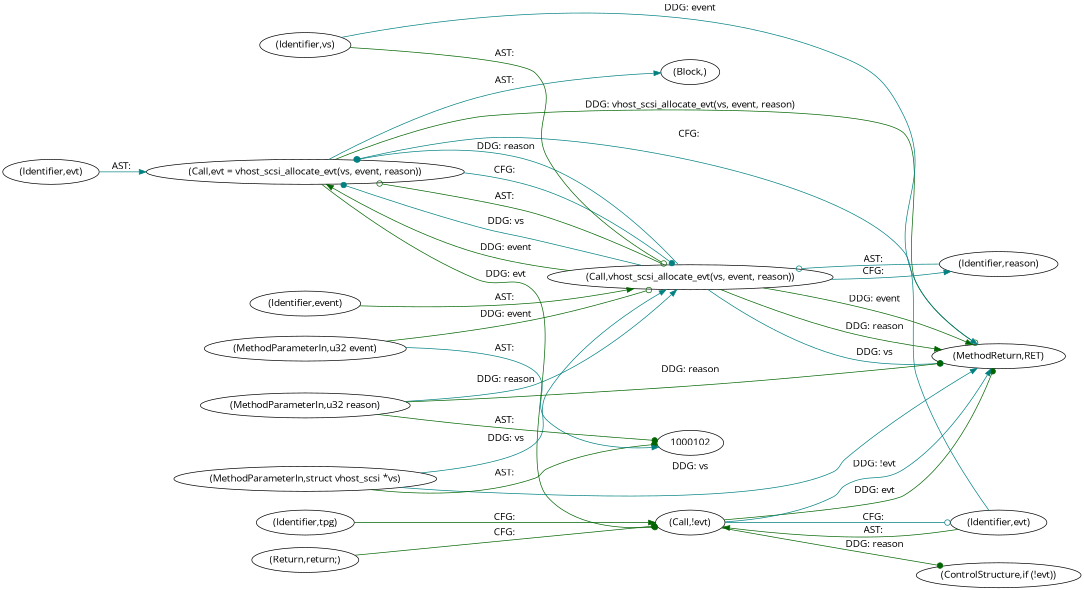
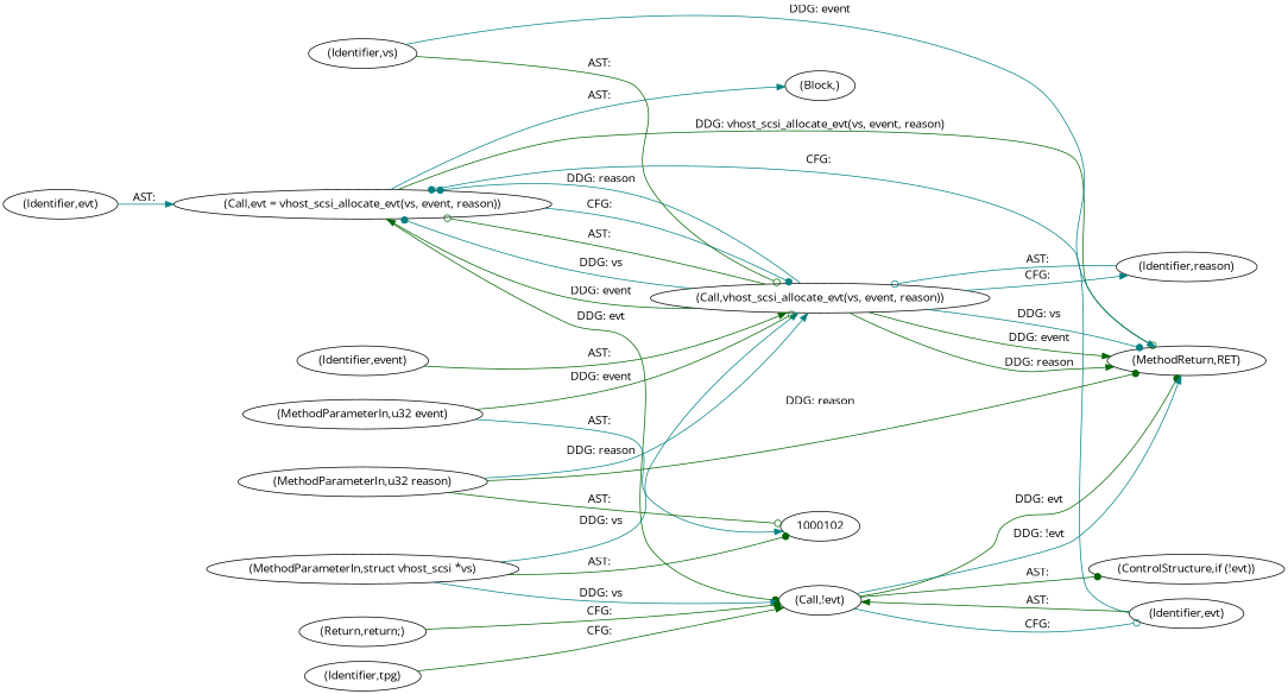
  digraph {
    fontname="Open Sans"
    rankdir=LR
    node [fontname="Open Sans"]
    edge [arrowhead=normal color=darkgreen fontname="Open Sans"]
    n1 [label="(Call,evt = vhost_scsi_allocate_evt(vs, event, reason))"]
    n2 [label="(Call,vhost_scsi_allocate_evt(vs, event, reason))"]
    n3 [label="(Call,!evt)"]
    n4 [label="(Block,)"]
    n5 [label="(MethodReturn,RET)"]
    n6 [label="(Identifier,reason)"]
    n7 [label="(Identifier,evt)"]
    n8 [label="(ControlStructure,if (!evt))"]
    n9 [label="(MethodParameterIn,struct vhost_scsi *vs)"]
    1000102
    n11 [label="(MethodParameterIn,u32 event)"]
    n12 [label="(MethodParameterIn,u32 reason)"]
    n13 [label="(Identifier,event)"]
    n14 [label="(Identifier,vs)"]
    n15 [label="(Identifier,evt)"]
    n16 [label="(Return,return;)"]
    n17 [label="(Identifier,tpg)"]
    n1 -> n2 [arrowhead=dot color=teal label="CFG: "]
    n1 -> n3 [arrowhead=dot label="DDG: evt"]
    n1 -> n4 [color=teal label="AST: "]
    n1 -> n5 [arrowhead=odot label="DDG: vhost_scsi_allocate_evt(vs, event, reason)"]
    n2 -> n1 [arrowhead=odot label="AST: "]
    n2 -> n1 [arrowhead=dot color=teal label="DDG: vs"]
    n2 -> n1 [label="DDG: event"]
    n2 -> n1 [arrowhead=dot color=teal label="DDG: reason"]
    n2 -> n5 [label="DDG: event"]
    n2 -> n5 [label="DDG: reason"]
    n2 -> n5 [arrowhead=dot color=teal label="DDG: vs"]
    n2 -> n6 [color=teal label="CFG: "]
    n3 -> n5 [arrowhead=dot label="DDG: evt"]
    n3 -> n5 [color=teal label="DDG: !evt"]
    n3 -> n7 [arrowhead=odot color=teal label="CFG: "]
-   n3 -> n8 [arrowhead=dot label="DDG: reason"]
+   n3 -> n8 [arrowhead=dot label="AST: "]
    n6 -> n2 [arrowhead=odot color=teal label="AST: "]
    n7 -> n1 [arrowhead=dot color=teal label="CFG: "]
    n7 -> n3 [label="AST: "]
    n9 -> n2 [color=teal label="DDG: vs"]
-   n9 -> n5 [color=teal label="DDG: vs"]
+   n9 -> n3 [color=teal label="DDG: vs"]
    n9 -> 1000102 [arrowhead=dot label="AST: "]
    n11 -> n2 [arrowhead=odot label="DDG: event"]
    n11 -> 1000102 [color=teal label="AST: "]
    n12 -> n2 [color=teal label="DDG: reason"]
    n12 -> n5 [arrowhead=dot label="DDG: reason"]
-   n12 -> 1000102 [arrowhead=dot label="AST: "]
+   n12 -> 1000102 [arrowhead=odot label="AST: "]
    n13 -> n2 [label="AST: "]
    n14 -> n2 [arrowhead=odot label="AST: "]
    n14 -> n5 [color=teal label="DDG: event"]
    n15 -> n1 [color=teal label="AST: "]
    n16 -> n3 [arrowhead=dot label="CFG: "]
    n17 -> n3 [label="CFG: "]
  }
